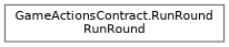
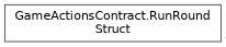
  digraph {
    rankdir=LR
-   n1 [color=grey40 fillcolor=white fontname=Helvetica fontsize=10 height=0.2 label="GameActionsContract.RunRound\lRunRound" shape=box style=filled width=0.4]
+   n1 [color=grey40 fillcolor=white fontname=Helvetica fontsize=10 height=0.2 label="GameActionsContract.RunRound\lStruct" shape=box style=filled width=0.4]
  }
